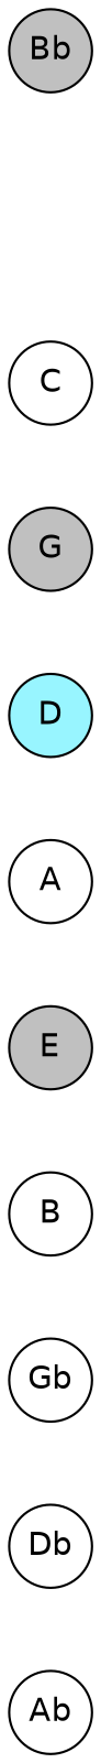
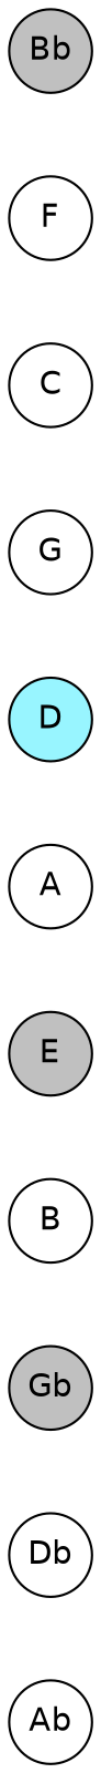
  graph {
    mindist=.1
    node [fillcolor=white fontname=Helvetica margin=0 shape=circle style=filled]
    edge [style=invis]
    E [fillcolor=gray]
    B
-   Gb
+   Gb [fillcolor=gray]
    Db
    Ab
    Bb [fillcolor=gray]
+   F
    C
-   G [fillcolor=gray]
+   G
    D [fillcolor=cadetblue1]
    A
    subgraph sub_1 {
      E
      B
      Gb
      Db
      Ab
      Bb
+     F
      C
      G
      D
      A
    }
    E -- B
    B -- Gb
    Gb -- Db
    Db -- Ab
+   Bb -- F
+   F -- C
    C -- G
    G -- D
    D -- A
    A -- E
  }
